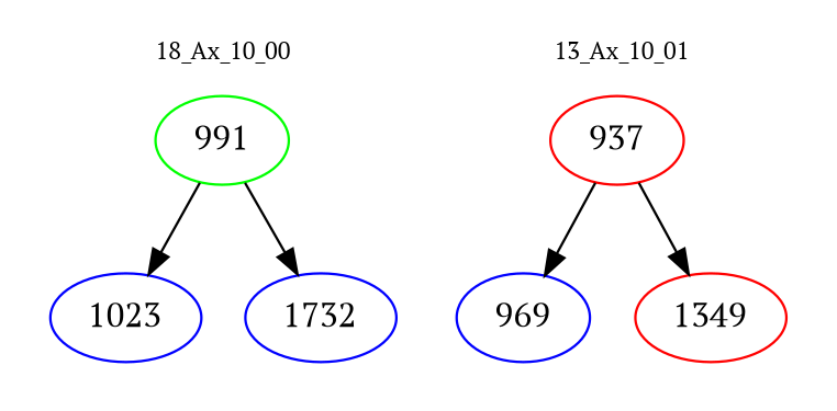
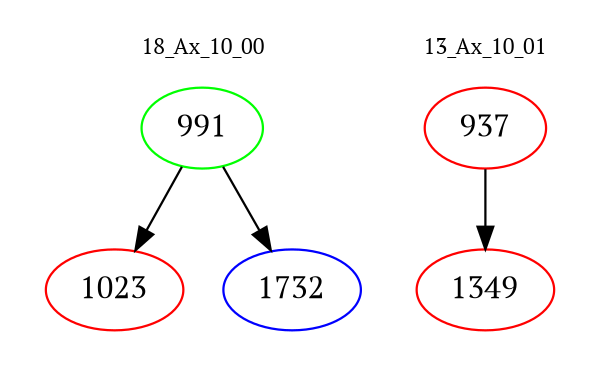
  digraph {
    fontname="PT Serif"
    node [color=blue fontname="PT Serif"]
    edge [color=black fontname="PT Serif"]
    n1 [color=green label=991]
-   n2 [label=1023]
+   n2 [color=red label=1023]
    n3 [label=1732]
    n4 [color=red label=937]
-   n5 [label=969]
    n6 [color=red label=1349]
    subgraph cluster_1 {
      color=white
      fontsize=10
      label="18_Ax_10_00"
      n1
      n2
      n3
    }
    subgraph cluster_2 {
      color=white
      fontsize=10
      label="13_Ax_10_01"
      n4
-     n5
      n6
    }
    n1 -> n2
    n1 -> n3
-   n4 -> n5
    n4 -> n6
  }
